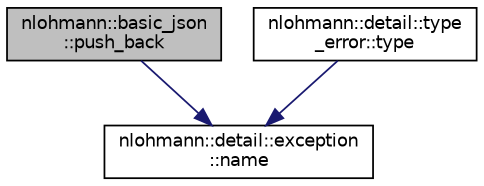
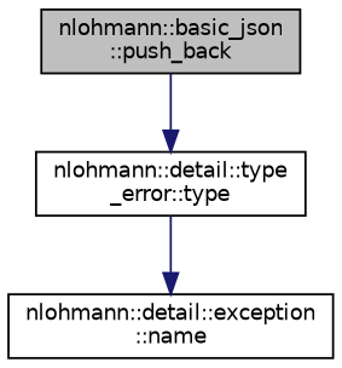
  digraph {
    rankdir=TB
    node [color=black fillcolor=white fontname=Helvetica fontsize=10 shape=record style=filled]
    edge [color=midnightblue fontname=Helvetica fontsize=10 labelfontname=Helvetica labelfontsize=10 style=solid]
    n1 [fillcolor=grey75 fontcolor=black height=0.2 label="nlohmann::basic_json\l::push_back" width=0.4]
    n2 [height=0.2 label="nlohmann::detail::type\l_error::type" width=0.4]
    n3 [height=0.2 label="nlohmann::detail::exception\l::name" width=0.4]
-   n1 -> n3
+   n1 -> n2
    n2 -> n3
  }
